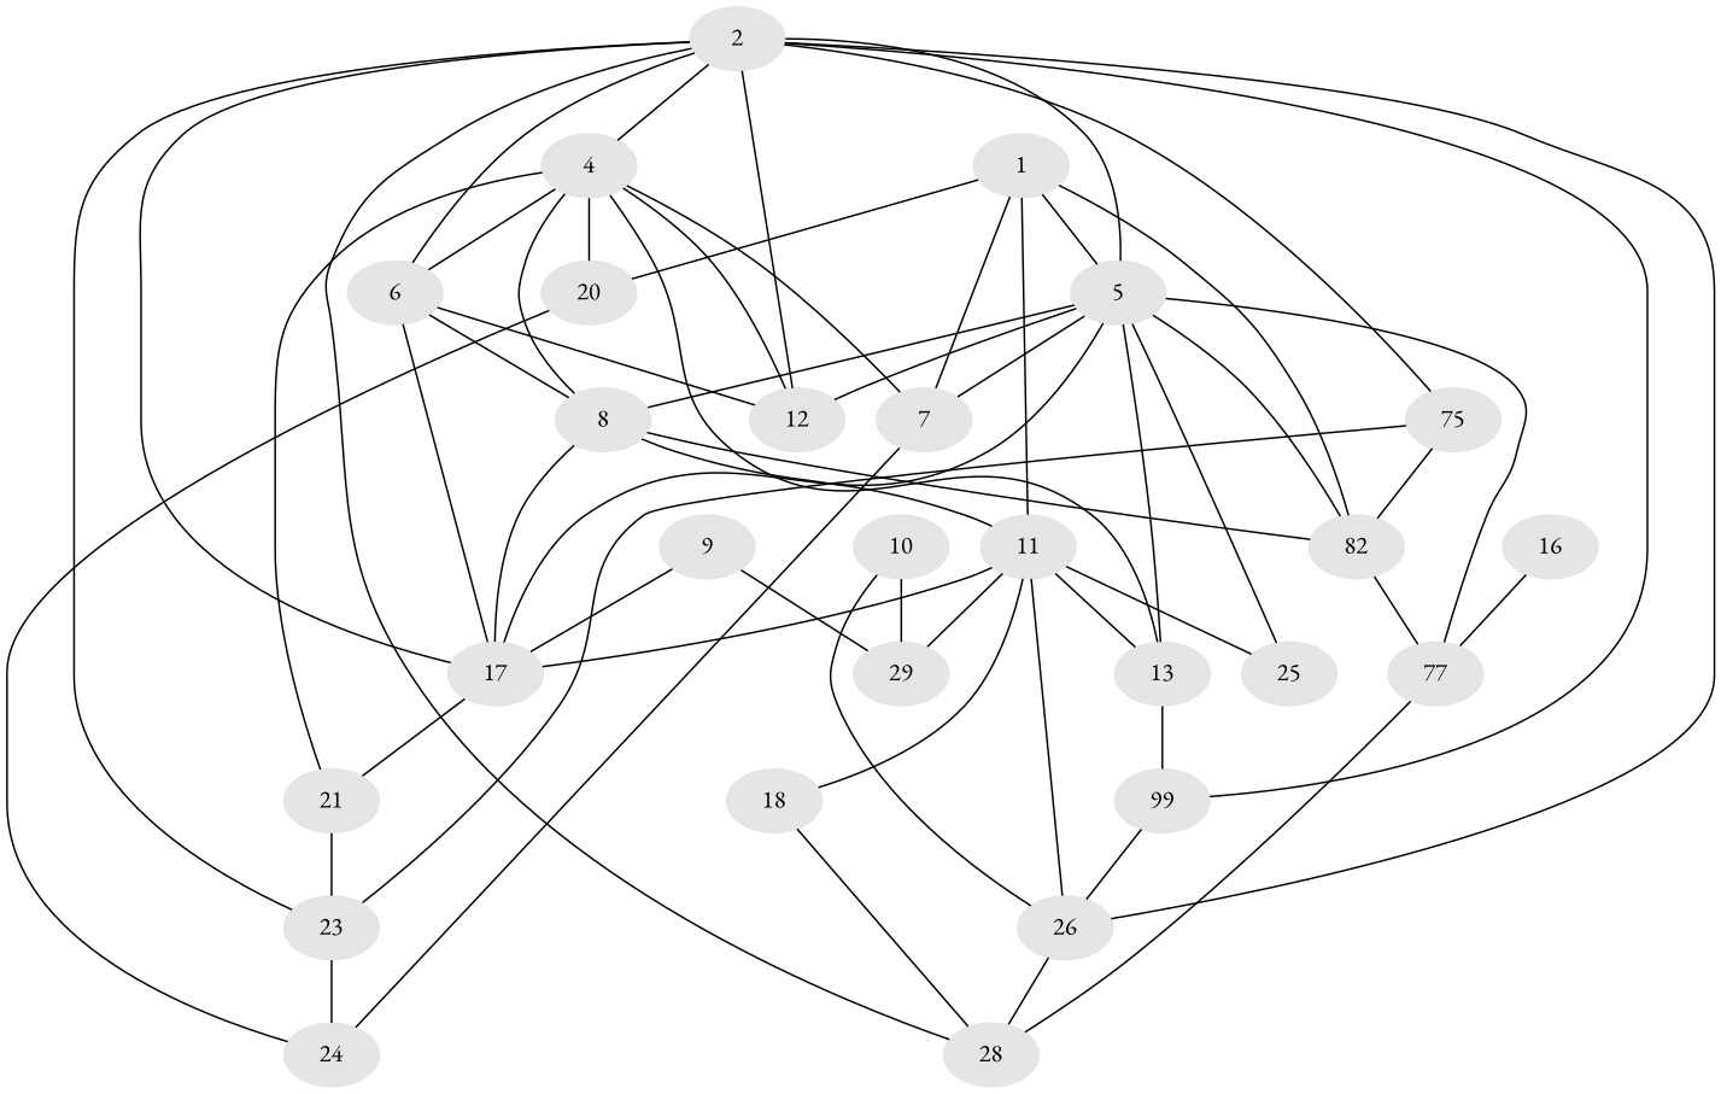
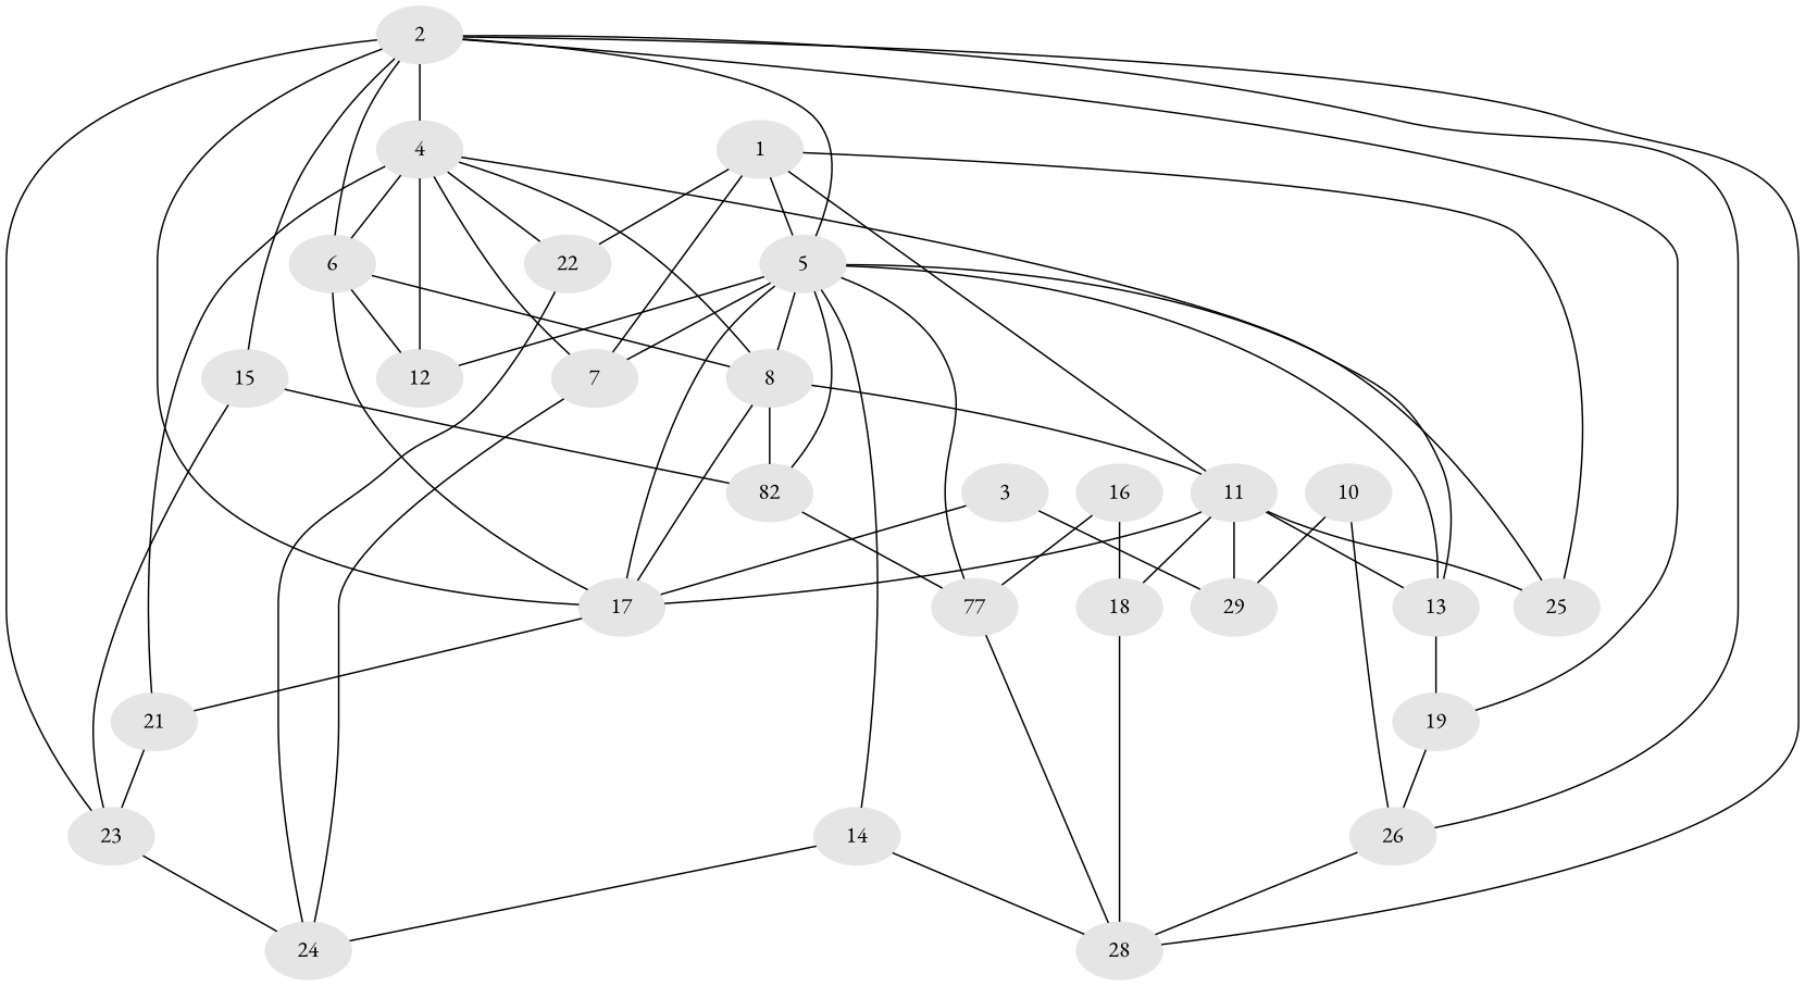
  graph {
    fontname="EB Garamond"
    node [color=gray90 fontname="EB Garamond" style=filled]
    edge [fontname="EB Garamond" weight=1.0]
    1
    5
    7
    11
-   20
+   20 [label=22]
    25
    12
    17
    8
    13
+   14
    n12 [label=82]
    n13 [label=77]
    24
    26
    29
    18
    2
    4
    6
-   15 [label=75]
-   19 [label=99]
+   15
+   19
    23
    28
    21
-   9
+   9 [label=3]
    10
    16
    1 -- 5
    1 -- 7
    1 -- 11 [weight=2.0]
    1 -- 20
-   1 -- n12
+   1 -- 25
    5 -- 7
    5 -- 25
    5 -- 12
    5 -- 17 [weight=2.0]
    5 -- 8 [weight=3.0]
    5 -- 13
+   5 -- 14
    5 -- n12
    5 -- n13
    7 -- 24
    11 -- 25
    11 -- 17
    11 -- 13 [weight=2.0]
-   11 -- 26
    11 -- 29
    11 -- 18
    20 -- 24
    17 -- 21 [weight=2.0]
    8 -- 11 [weight=2.0]
    8 -- 17
    8 -- n12
    13 -- 19
+   14 -- 24
+   14 -- 28
    n12 -- n13
    n13 -- 28
    26 -- 28
    18 -- 28
    2 -- 5
-   2 -- 12
    2 -- 17
    2 -- 26
    2 -- 4
    2 -- 6
    2 -- 15
    2 -- 19
    2 -- 23
    2 -- 28
    4 -- 7
    4 -- 20
    4 -- 12 [weight=2.0]
    4 -- 8
    4 -- 13
    4 -- 6 [weight=2.0]
    4 -- 21 [weight=2.0]
    6 -- 12
    6 -- 17 [weight=2.0]
    6 -- 8 [weight=2.0]
    15 -- n12
    15 -- 23
    19 -- 26
    23 -- 24
    21 -- 23
    9 -- 17 [weight=3.0]
    9 -- 29
    10 -- 26
    10 -- 29
    16 -- n13
+   16 -- 18
  }
